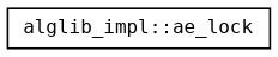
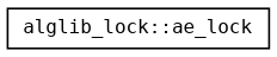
  digraph {
    rankdir=LR
    fontname="DejaVu Sans Mono"
-   n1 [color=black fillcolor=white fontname="DejaVu Sans Mono" fontsize=10 height=0.2 label="alglib_impl::ae_lock" shape=record style=filled width=0.4]
+   n1 [color=black fillcolor=white fontname="DejaVu Sans Mono" fontsize=10 height=0.2 label="alglib_lock::ae_lock" shape=record style=filled width=0.4]
  }
